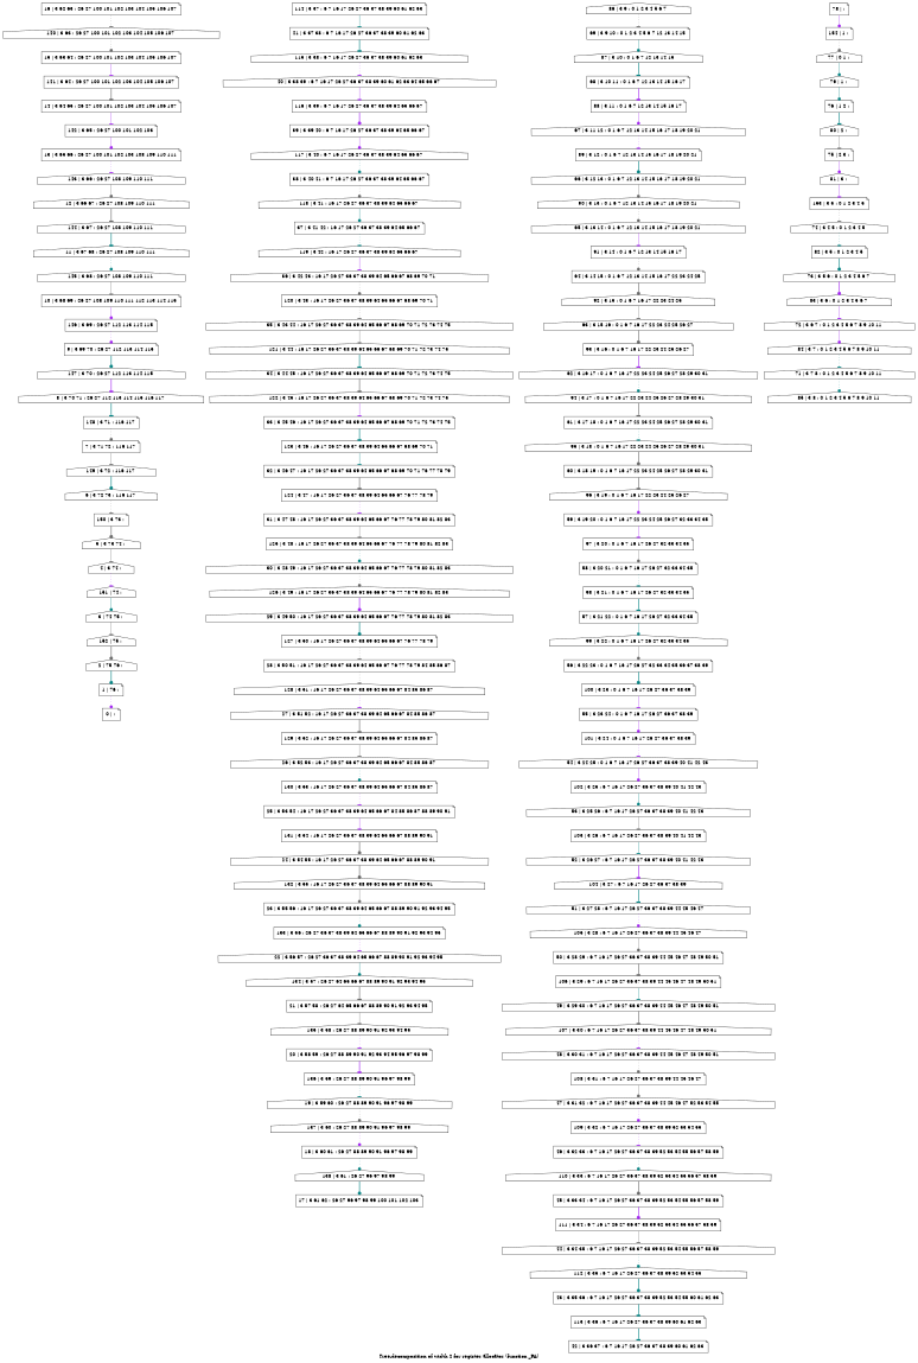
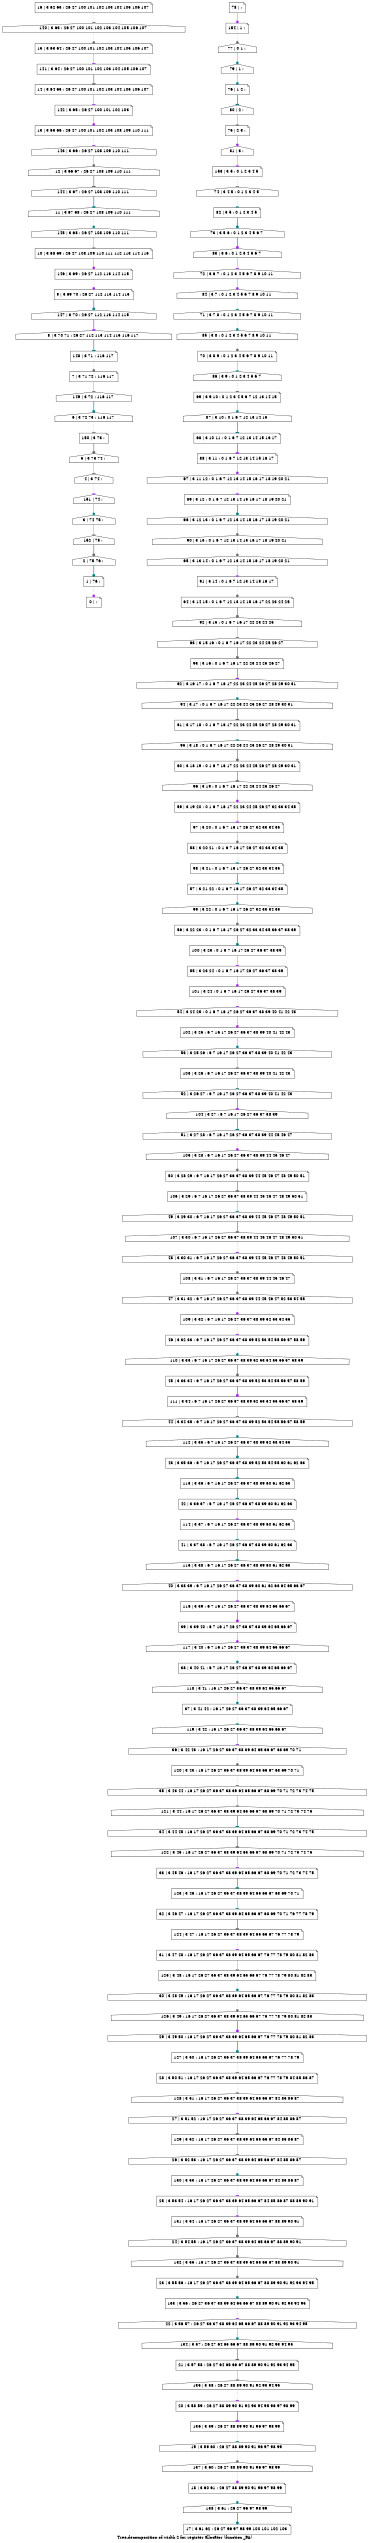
  digraph {
    label="Tree-decomposition of width 2 for register allocator (function _PA)"
    node [shape=note]
    edge [arrowhead=tee color=gray40 style=solid]
    n1 [label="0 | : "]
    n2 [label="1 | 76 : "]
    n3 [label="2 | 75 76 : " shape=house]
    n4 [label="3 | 74 75 : " shape=house]
    n5 [label="152 | 75 : " shape=house]
    n6 [label="4 | 3 74 : " shape=house]
    n7 [label="151 | 74 : " shape=house]
    n8 [label="5 | 3 73 74 : " shape=house]
    n9 [label="6 | 3 72 73 : 116 117 " shape=house]
    n10 [label="150 | 3 73 : "]
    n11 [label="7 | 3 71 72 : 116 117 "]
    n12 [label="149 | 3 72 : 116 117 " shape=house]
    n13 [label="8 | 3 70 71 : 26 27 112 113 114 115 116 117 " shape=house]
    n14 [label="148 | 3 71 : 116 117 "]
    n15 [label="9 | 3 69 70 : 26 27 112 113 114 115 "]
    n16 [label="147 | 3 70 : 26 27 112 113 114 115 " shape=house]
    n17 [label="10 | 3 68 69 : 26 27 108 109 110 111 112 113 114 115 "]
    n18 [label="146 | 3 69 : 26 27 112 113 114 115 "]
    n19 [label="11 | 3 67 68 : 26 27 108 109 110 111 " shape=house]
    n20 [label="145 | 3 68 : 26 27 108 109 110 111 " shape=house]
    n21 [label="12 | 3 66 67 : 26 27 108 109 110 111 " shape=house]
    n22 [label="144 | 3 67 : 26 27 108 109 110 111 " shape=house]
    n23 [label="13 | 3 65 66 : 26 27 100 101 102 103 108 109 110 111 "]
    n24 [label="143 | 3 66 : 26 27 108 109 110 111 " shape=house]
    n25 [label="14 | 3 64 65 : 26 27 100 101 102 103 104 105 106 107 "]
    n26 [label="142 | 3 65 : 26 27 100 101 102 103 "]
    n27 [label="15 | 3 63 64 : 26 27 100 101 102 103 104 105 106 107 "]
    n28 [label="141 | 3 64 : 26 27 100 101 102 103 104 105 106 107 "]
    n29 [label="16 | 3 62 63 : 26 27 100 101 102 103 104 105 106 107 "]
    n30 [label="140 | 3 63 : 26 27 100 101 102 103 104 105 106 107 " shape=house]
    n31 [label="17 | 3 61 62 : 26 27 96 97 98 99 100 101 102 103 "]
    n32 [label="18 | 3 60 61 : 26 27 88 89 90 91 96 97 98 99 "]
    n33 [label="138 | 3 61 : 26 27 96 97 98 99 " shape=house]
    n34 [label="19 | 3 59 60 : 26 27 88 89 90 91 96 97 98 99 " shape=house]
    n35 [label="137 | 3 60 : 26 27 88 89 90 91 96 97 98 99 " shape=house]
    n36 [label="20 | 3 58 59 : 26 27 88 89 90 91 92 93 94 95 96 97 98 99 "]
    n37 [label="136 | 3 59 : 26 27 88 89 90 91 96 97 98 99 "]
    n38 [label="21 | 3 57 58 : 26 27 64 65 66 67 88 89 90 91 92 93 94 95 "]
    n39 [label="135 | 3 58 : 26 27 88 89 90 91 92 93 94 95 " shape=house]
    n40 [label="22 | 3 56 57 : 26 27 36 37 38 39 64 65 66 67 88 89 90 91 92 93 94 95 " shape=house]
    n41 [label="134 | 3 57 : 26 27 64 65 66 67 88 89 90 91 92 93 94 95 " shape=house]
    n42 [label="23 | 3 55 56 : 16 17 26 27 36 37 38 39 64 65 66 67 88 89 90 91 92 93 94 95 "]
    n43 [label="133 | 3 56 : 26 27 36 37 38 39 64 65 66 67 88 89 90 91 92 93 94 95 "]
    n44 [label="24 | 3 54 55 : 16 17 26 27 36 37 38 39 64 65 66 67 88 89 90 91 " shape=house]
    n45 [label="132 | 3 55 : 16 17 26 27 36 37 38 39 64 65 66 67 88 89 90 91 " shape=house]
    n46 [label="25 | 3 53 54 : 16 17 26 27 36 37 38 39 64 65 66 67 84 85 86 87 88 89 90 91 "]
    n47 [label="131 | 3 54 : 16 17 26 27 36 37 38 39 64 65 66 67 88 89 90 91 "]
    n48 [label="26 | 3 52 53 : 16 17 26 27 36 37 38 39 64 65 66 67 84 85 86 87 " shape=house]
    n49 [label="130 | 3 53 : 16 17 26 27 36 37 38 39 64 65 66 67 84 85 86 87 "]
    n50 [label="27 | 3 51 52 : 16 17 26 27 36 37 38 39 64 65 66 67 84 85 86 87 " shape=house]
    n51 [label="129 | 3 52 : 16 17 26 27 36 37 38 39 64 65 66 67 84 85 86 87 "]
    n52 [label="28 | 3 50 51 : 16 17 26 27 36 37 38 39 64 65 66 67 76 77 78 79 84 85 86 87 "]
    n53 [label="128 | 3 51 : 16 17 26 27 36 37 38 39 64 65 66 67 84 85 86 87 " shape=house]
    n54 [label="29 | 3 49 50 : 16 17 26 27 36 37 38 39 64 65 66 67 76 77 78 79 80 81 82 83 " shape=house]
    n55 [label="127 | 3 50 : 16 17 26 27 36 37 38 39 64 65 66 67 76 77 78 79 "]
    n56 [label="30 | 3 48 49 : 16 17 26 27 36 37 38 39 64 65 66 67 76 77 78 79 80 81 82 83 " shape=house]
    n57 [label="126 | 3 49 : 16 17 26 27 36 37 38 39 64 65 66 67 76 77 78 79 80 81 82 83 " shape=house]
    n58 [label="31 | 3 47 48 : 16 17 26 27 36 37 38 39 64 65 66 67 76 77 78 79 80 81 82 83 "]
    n59 [label="125 | 3 48 : 16 17 26 27 36 37 38 39 64 65 66 67 76 77 78 79 80 81 82 83 "]
    n60 [label="32 | 3 46 47 : 16 17 26 27 36 37 38 39 64 65 66 67 68 69 70 71 76 77 78 79 "]
    n61 [label="124 | 3 47 : 16 17 26 27 36 37 38 39 64 65 66 67 76 77 78 79 "]
    n62 [label="33 | 3 45 46 : 16 17 26 27 36 37 38 39 64 65 66 67 68 69 70 71 72 73 74 75 "]
    n63 [label="123 | 3 46 : 16 17 26 27 36 37 38 39 64 65 66 67 68 69 70 71 "]
    n64 [label="34 | 3 44 45 : 16 17 26 27 36 37 38 39 64 65 66 67 68 69 70 71 72 73 74 75 " shape=house]
    n65 [label="122 | 3 45 : 16 17 26 27 36 37 38 39 64 65 66 67 68 69 70 71 72 73 74 75 " shape=house]
    n66 [label="35 | 3 43 44 : 16 17 26 27 36 37 38 39 64 65 66 67 68 69 70 71 72 73 74 75 " shape=house]
    n67 [label="121 | 3 44 : 16 17 26 27 36 37 38 39 64 65 66 67 68 69 70 71 72 73 74 75 " shape=house]
    n68 [label="36 | 3 42 43 : 16 17 26 27 36 37 38 39 64 65 66 67 68 69 70 71 " shape=house]
    n69 [label="120 | 3 43 : 16 17 26 27 36 37 38 39 64 65 66 67 68 69 70 71 "]
    n70 [label="37 | 3 41 42 : 16 17 26 27 36 37 38 39 64 65 66 67 "]
    n71 [label="119 | 3 42 : 16 17 26 27 36 37 38 39 64 65 66 67 " shape=house]
    n72 [label="38 | 3 40 41 : 6 7 16 17 26 27 36 37 38 39 64 65 66 67 "]
    n73 [label="118 | 3 41 : 16 17 26 27 36 37 38 39 64 65 66 67 " shape=house]
    n74 [label="39 | 3 39 40 : 6 7 16 17 26 27 36 37 38 39 64 65 66 67 "]
    n75 [label="117 | 3 40 : 6 7 16 17 26 27 36 37 38 39 64 65 66 67 " shape=house]
    n76 [label="40 | 3 38 39 : 6 7 16 17 26 27 36 37 38 39 60 61 62 63 64 65 66 67 " shape=house]
    n77 [label="116 | 3 39 : 6 7 16 17 26 27 36 37 38 39 64 65 66 67 "]
    n78 [label="41 | 3 37 38 : 6 7 16 17 26 27 36 37 38 39 60 61 62 63 "]
    n79 [label="115 | 3 38 : 6 7 16 17 26 27 36 37 38 39 60 61 62 63 " shape=house]
    n80 [label="42 | 3 36 37 : 6 7 16 17 26 27 36 37 38 39 60 61 62 63 "]
    n81 [label="114 | 3 37 : 6 7 16 17 26 27 36 37 38 39 60 61 62 63 "]
    n82 [label="43 | 3 35 36 : 6 7 16 17 26 27 36 37 38 39 52 53 54 55 60 61 62 63 "]
    n83 [label="113 | 3 36 : 6 7 16 17 26 27 36 37 38 39 60 61 62 63 "]
    n84 [label="44 | 3 34 35 : 6 7 16 17 26 27 36 37 38 39 52 53 54 55 56 57 58 59 " shape=house]
    n85 [label="112 | 3 35 : 6 7 16 17 26 27 36 37 38 39 52 53 54 55 " shape=house]
    n86 [label="45 | 3 33 34 : 6 7 16 17 26 27 36 37 38 39 52 53 54 55 56 57 58 59 "]
    n87 [label="111 | 3 34 : 6 7 16 17 26 27 36 37 38 39 52 53 54 55 56 57 58 59 "]
    n88 [label="46 | 3 32 33 : 6 7 16 17 26 27 36 37 38 39 52 53 54 55 56 57 58 59 "]
    n89 [label="110 | 3 33 : 6 7 16 17 26 27 36 37 38 39 52 53 54 55 56 57 58 59 " shape=house]
    n90 [label="47 | 3 31 32 : 6 7 16 17 26 27 36 37 38 39 44 45 46 47 52 53 54 55 " shape=house]
    n91 [label="109 | 3 32 : 6 7 16 17 26 27 36 37 38 39 52 53 54 55 "]
    n92 [label="48 | 3 30 31 : 6 7 16 17 26 27 36 37 38 39 44 45 46 47 48 49 50 51 " shape=house]
    n93 [label="108 | 3 31 : 6 7 16 17 26 27 36 37 38 39 44 45 46 47 "]
    n94 [label="49 | 3 29 30 : 6 7 16 17 26 27 36 37 38 39 44 45 46 47 48 49 50 51 " shape=house]
    n95 [label="107 | 3 30 : 6 7 16 17 26 27 36 37 38 39 44 45 46 47 48 49 50 51 " shape=house]
    n96 [label="50 | 3 28 29 : 6 7 16 17 26 27 36 37 38 39 44 45 46 47 48 49 50 51 "]
    n97 [label="106 | 3 29 : 6 7 16 17 26 27 36 37 38 39 44 45 46 47 48 49 50 51 "]
    n98 [label="51 | 3 27 28 : 6 7 16 17 26 27 36 37 38 39 44 45 46 47 " shape=house]
    n99 [label="105 | 3 28 : 6 7 16 17 26 27 36 37 38 39 44 45 46 47 " shape=house]
    n100 [label="52 | 3 26 27 : 6 7 16 17 26 27 36 37 38 39 40 41 42 43 " shape=house]
    n101 [label="104 | 3 27 : 6 7 16 17 26 27 36 37 38 39 " shape=house]
    n102 [label="53 | 3 25 26 : 6 7 16 17 26 27 36 37 38 39 40 41 42 43 " shape=house]
    n103 [label="103 | 3 26 : 6 7 16 17 26 27 36 37 38 39 40 41 42 43 "]
    n104 [label="54 | 3 24 25 : 0 1 6 7 16 17 26 27 36 37 38 39 40 41 42 43 " shape=house]
    n105 [label="102 | 3 25 : 6 7 16 17 26 27 36 37 38 39 40 41 42 43 "]
    n106 [label="55 | 3 23 24 : 0 1 6 7 16 17 26 27 36 37 38 39 "]
    n107 [label="101 | 3 24 : 0 1 6 7 16 17 26 27 36 37 38 39 "]
    n108 [label="56 | 3 22 23 : 0 1 6 7 16 17 26 27 32 33 34 35 36 37 38 39 "]
    n109 [label="100 | 3 23 : 0 1 6 7 16 17 26 27 36 37 38 39 "]
    n110 [label="57 | 3 21 22 : 0 1 6 7 16 17 26 27 32 33 34 35 "]
    n111 [label="99 | 3 22 : 0 1 6 7 16 17 26 27 32 33 34 35 " shape=house]
    n112 [label="58 | 3 20 21 : 0 1 6 7 16 17 26 27 32 33 34 35 "]
    n113 [label="98 | 3 21 : 0 1 6 7 16 17 26 27 32 33 34 35 "]
    n114 [label="59 | 3 19 20 : 0 1 6 7 16 17 22 23 24 25 26 27 32 33 34 35 "]
    n115 [label="97 | 3 20 : 0 1 6 7 16 17 26 27 32 33 34 35 "]
    n116 [label="60 | 3 18 19 : 0 1 6 7 16 17 22 23 24 25 26 27 28 29 30 31 "]
    n117 [label="96 | 3 19 : 0 1 6 7 16 17 22 23 24 25 26 27 " shape=house]
    n118 [label="61 | 3 17 18 : 0 1 6 7 16 17 22 23 24 25 26 27 28 29 30 31 "]
    n119 [label="95 | 3 18 : 0 1 6 7 16 17 22 23 24 25 26 27 28 29 30 31 " shape=house]
    n120 [label="62 | 3 16 17 : 0 1 6 7 16 17 22 23 24 25 26 27 28 29 30 31 " shape=house]
    n121 [label="94 | 3 17 : 0 1 6 7 16 17 22 23 24 25 26 27 28 29 30 31 " shape=house]
    n122 [label="63 | 3 15 16 : 0 1 6 7 16 17 22 23 24 25 26 27 " shape=house]
    n123 [label="93 | 3 16 : 0 1 6 7 16 17 22 23 24 25 26 27 "]
    n124 [label="64 | 3 14 15 : 0 1 6 7 12 13 14 15 16 17 22 23 24 25 "]
    n125 [label="92 | 3 15 : 0 1 6 7 16 17 22 23 24 25 " shape=house]
    n126 [label="65 | 3 13 14 : 0 1 6 7 12 13 14 15 16 17 18 19 20 21 " shape=house]
    n127 [label="91 | 3 14 : 0 1 6 7 12 13 14 15 16 17 "]
    n128 [label="66 | 3 12 13 : 0 1 6 7 12 13 14 15 16 17 18 19 20 21 " shape=house]
    n129 [label="90 | 3 13 : 0 1 6 7 12 13 14 15 16 17 18 19 20 21 " shape=house]
    n130 [label="67 | 3 11 12 : 0 1 6 7 12 13 14 15 16 17 18 19 20 21 " shape=house]
    n131 [label="89 | 3 12 : 0 1 6 7 12 13 14 15 16 17 18 19 20 21 "]
    n132 [label="68 | 3 10 11 : 0 1 6 7 12 13 14 15 16 17 "]
    n133 [label="88 | 3 11 : 0 1 6 7 12 13 14 15 16 17 "]
    n134 [label="69 | 3 9 10 : 0 1 2 3 4 5 6 7 12 13 14 15 "]
    n135 [label="87 | 3 10 : 0 1 6 7 12 13 14 15 " shape=house]
+   n136 [label="70 | 3 8 9 : 0 1 2 3 4 5 6 7 8 9 10 11 "]
    n137 [label="86 | 3 9 : 0 1 2 3 4 5 6 7 " shape=house]
    n138 [label="71 | 3 7 8 : 0 1 2 3 4 5 6 7 8 9 10 11 " shape=house]
    n139 [label="85 | 3 8 : 0 1 2 3 4 5 6 7 8 9 10 11 " shape=house]
    n140 [label="72 | 3 6 7 : 0 1 2 3 4 5 6 7 8 9 10 11 " shape=house]
    n141 [label="84 | 3 7 : 0 1 2 3 4 5 6 7 8 9 10 11 " shape=house]
    n142 [label="73 | 3 5 6 : 0 1 2 3 4 5 6 7 " shape=house]
    n143 [label="83 | 3 6 : 0 1 2 3 4 5 6 7 " shape=house]
    n144 [label="74 | 3 4 5 : 0 1 2 3 4 5 " shape=house]
    n145 [label="82 | 3 5 : 0 1 2 3 4 5 "]
    n146 [label="75 | 2 3 : "]
    n147 [label="81 | 3 : " shape=house]
    n148 [label="153 | 3 5 : 0 1 2 3 4 5 "]
    n149 [label="76 | 1 2 : "]
    n150 [label="80 | 2 : " shape=house]
    n151 [label="77 | 0 1 : " shape=house]
    n152 [label="79 | 1 : " shape=house]
    n153 [label="78 | : "]
    n154 [label="154 | 1 : "]
    n2 -> n1 [arrowhead=dot color=purple style=dotted]
    n3 -> n2 [arrowhead=dot color=teal style=bold]
    n4 -> n5
    n5 -> n3 [arrowhead=dot style=bold]
    n6 -> n7 [color=purple style=dotted]
    n7 -> n4 [arrowhead=dot color=teal]
    n8 -> n6
    n9 -> n10 [style=dotted]
    n10 -> n8 [arrowhead=dot style=bold]
    n11 -> n12
    n12 -> n9 [arrowhead=dot color=teal style=bold]
    n13 -> n14 [color=teal style=bold]
    n14 -> n11 [arrowhead=dot style=dotted]
    n15 -> n16 [arrowhead=dot color=teal style=bold]
    n16 -> n13 [color=purple style=bold]
    n17 -> n18 [arrowhead=dot color=purple]
    n18 -> n15 [arrowhead=dot color=purple style=dotted]
    n19 -> n20 [arrowhead=dot color=teal style=dotted]
    n20 -> n17
    n21 -> n22 [style=bold]
    n22 -> n19 [color=teal style=bold]
    n23 -> n24 [color=purple style=dotted]
    n24 -> n21 [arrowhead=dot]
    n25 -> n26 [color=purple]
    n26 -> n23 [arrowhead=dot color=purple]
    n27 -> n28 [color=purple]
    n28 -> n25 [style=bold]
    n29 -> n30 [style=dotted]
    n30 -> n27 [arrowhead=dot style=dotted]
    n32 -> n33 [arrowhead=dot color=teal style=dotted]
    n33 -> n31 [arrowhead=dot color=teal style=bold]
    n34 -> n35 [arrowhead=dot style=dotted]
    n35 -> n32 [arrowhead=dot color=purple style=dotted]
    n36 -> n37 [color=purple style=bold]
    n37 -> n34 [color=teal style=dotted]
    n38 -> n39
    n39 -> n36 [color=purple style=dotted]
    n40 -> n41 [arrowhead=dot color=teal]
    n41 -> n38 [style=bold]
    n42 -> n43 [arrowhead=dot color=teal style=dotted]
    n43 -> n40 [color=purple style=dotted]
    n44 -> n45 [arrowhead=dot style=bold]
    n45 -> n42 [arrowhead=dot]
    n46 -> n47 [color=purple]
    n47 -> n44 [arrowhead=dot style=bold]
    n48 -> n49 [arrowhead=dot color=teal style=dotted]
    n49 -> n46 [color=purple style=dotted]
    n50 -> n51 [style=bold]
    n51 -> n48
    n52 -> n53 [style=dotted]
    n53 -> n50 [color=purple style=dotted]
    n54 -> n55 [arrowhead=dot color=teal style=bold]
    n55 -> n52 [style=dotted]
    n56 -> n57 [arrowhead=dot style=dotted]
    n57 -> n54 [arrowhead=dot color=purple style=bold]
    n58 -> n59
    n59 -> n56 [arrowhead=dot color=teal style=dotted]
    n60 -> n61 [style=bold]
    n61 -> n58 [color=purple style=dotted]
    n62 -> n63 [color=teal style=bold]
    n63 -> n60 [color=teal]
    n64 -> n65 [style=bold]
    n65 -> n62 [color=purple]
    n66 -> n67
    n67 -> n64 [color=teal style=bold]
    n68 -> n69 [arrowhead=dot style=dotted]
    n69 -> n66 [style=dotted]
    n70 -> n71 [color=teal style=dotted]
    n71 -> n68 [color=purple]
    n72 -> n73 [arrowhead=dot style=dotted]
    n73 -> n70 [arrowhead=dot color=teal]
    n74 -> n75 [arrowhead=dot color=purple]
    n75 -> n72 [arrowhead=dot color=teal style=dotted]
    n76 -> n77 [color=purple]
    n77 -> n74 [arrowhead=dot color=purple style=bold]
    n78 -> n79 [color=teal style=bold]
    n79 -> n76 [color=purple style=dotted]
+   n80 -> n81 [color=purple]
    n81 -> n78 [color=teal]
    n82 -> n83 [color=teal style=bold]
    n83 -> n80 [color=teal style=bold]
    n84 -> n85 [arrowhead=dot color=teal style=dotted]
    n85 -> n82 [arrowhead=dot color=teal style=bold]
    n86 -> n87 [arrowhead=dot color=purple style=bold]
    n87 -> n84
    n88 -> n89 [arrowhead=dot color=teal style=dotted]
    n89 -> n86 [arrowhead=dot style=bold]
    n90 -> n91 [arrowhead=dot color=purple style=dotted]
    n91 -> n88 [color=purple style=dotted]
    n92 -> n93 [arrowhead=dot style=dotted]
    n93 -> n90 [arrowhead=dot]
    n94 -> n95 [style=bold]
    n95 -> n92 [color=purple style=dotted]
    n96 -> n97 [style=bold]
    n97 -> n94 [color=teal]
    n98 -> n99 [arrowhead=dot color=purple style=dotted]
    n99 -> n96 [arrowhead=dot]
    n100 -> n101 [color=purple style=bold]
    n101 -> n98 [color=teal style=bold]
    n102 -> n103
    n103 -> n100 [color=teal]
    n104 -> n105 [arrowhead=dot color=purple]
    n105 -> n102 [arrowhead=dot color=teal]
    n106 -> n107 [arrowhead=dot color=purple]
    n107 -> n104 [color=purple style=dotted]
    n108 -> n109 [arrowhead=dot color=teal style=bold]
    n109 -> n106 [color=purple]
    n110 -> n111 [arrowhead=dot color=teal]
    n111 -> n108 [arrowhead=dot]
    n112 -> n113 [color=teal style=dotted]
    n113 -> n110 [color=teal style=bold]
    n114 -> n115 [color=purple]
    n115 -> n112 [arrowhead=dot]
    n116 -> n117 [style=bold]
    n117 -> n114 [arrowhead=dot color=purple]
    n118 -> n119 [color=teal style=dotted]
    n119 -> n116 [arrowhead=dot style=bold]
    n120 -> n121 [arrowhead=dot color=teal style=dotted]
    n121 -> n118 [style=bold]
    n122 -> n123 [arrowhead=dot style=bold]
    n123 -> n120 [color=purple style=bold]
    n124 -> n125 [arrowhead=dot style=bold]
    n125 -> n122
    n126 -> n127 [color=purple]
    n127 -> n124 [arrowhead=dot style=dotted]
    n128 -> n129 [arrowhead=dot]
    n129 -> n126 [arrowhead=dot style=dotted]
    n130 -> n131 [color=purple style=dotted]
    n131 -> n128 [arrowhead=dot color=teal style=bold]
    n132 -> n133 [color=purple style=bold]
    n133 -> n130 [arrowhead=dot color=purple]
    n134 -> n135 [arrowhead=dot color=teal]
    n135 -> n132 [color=teal style=bold]
+   n136 -> n137 [color=teal]
    n137 -> n134 [style=dotted]
    n138 -> n139 [arrowhead=dot color=teal style=dotted]
+   n139 -> n136 [arrowhead=dot style=dotted]
    n140 -> n141 [arrowhead=dot color=purple]
    n141 -> n138 [color=teal style=dotted]
    n142 -> n143 [arrowhead=dot color=purple style=bold]
    n143 -> n140 [color=purple]
    n144 -> n145 [color=teal style=dotted]
    n145 -> n142 [arrowhead=dot color=teal style=bold]
    n146 -> n147 [arrowhead=dot color=purple]
    n147 -> n148 [color=purple]
    n148 -> n144 [style=dotted]
    n149 -> n150 [color=teal style=bold]
    n150 -> n146
    n151 -> n152 [arrowhead=dot color=teal]
    n152 -> n149 [arrowhead=dot color=teal]
    n153 -> n154 [arrowhead=dot color=purple]
    n154 -> n151 [arrowhead=dot style=dotted]
  }
